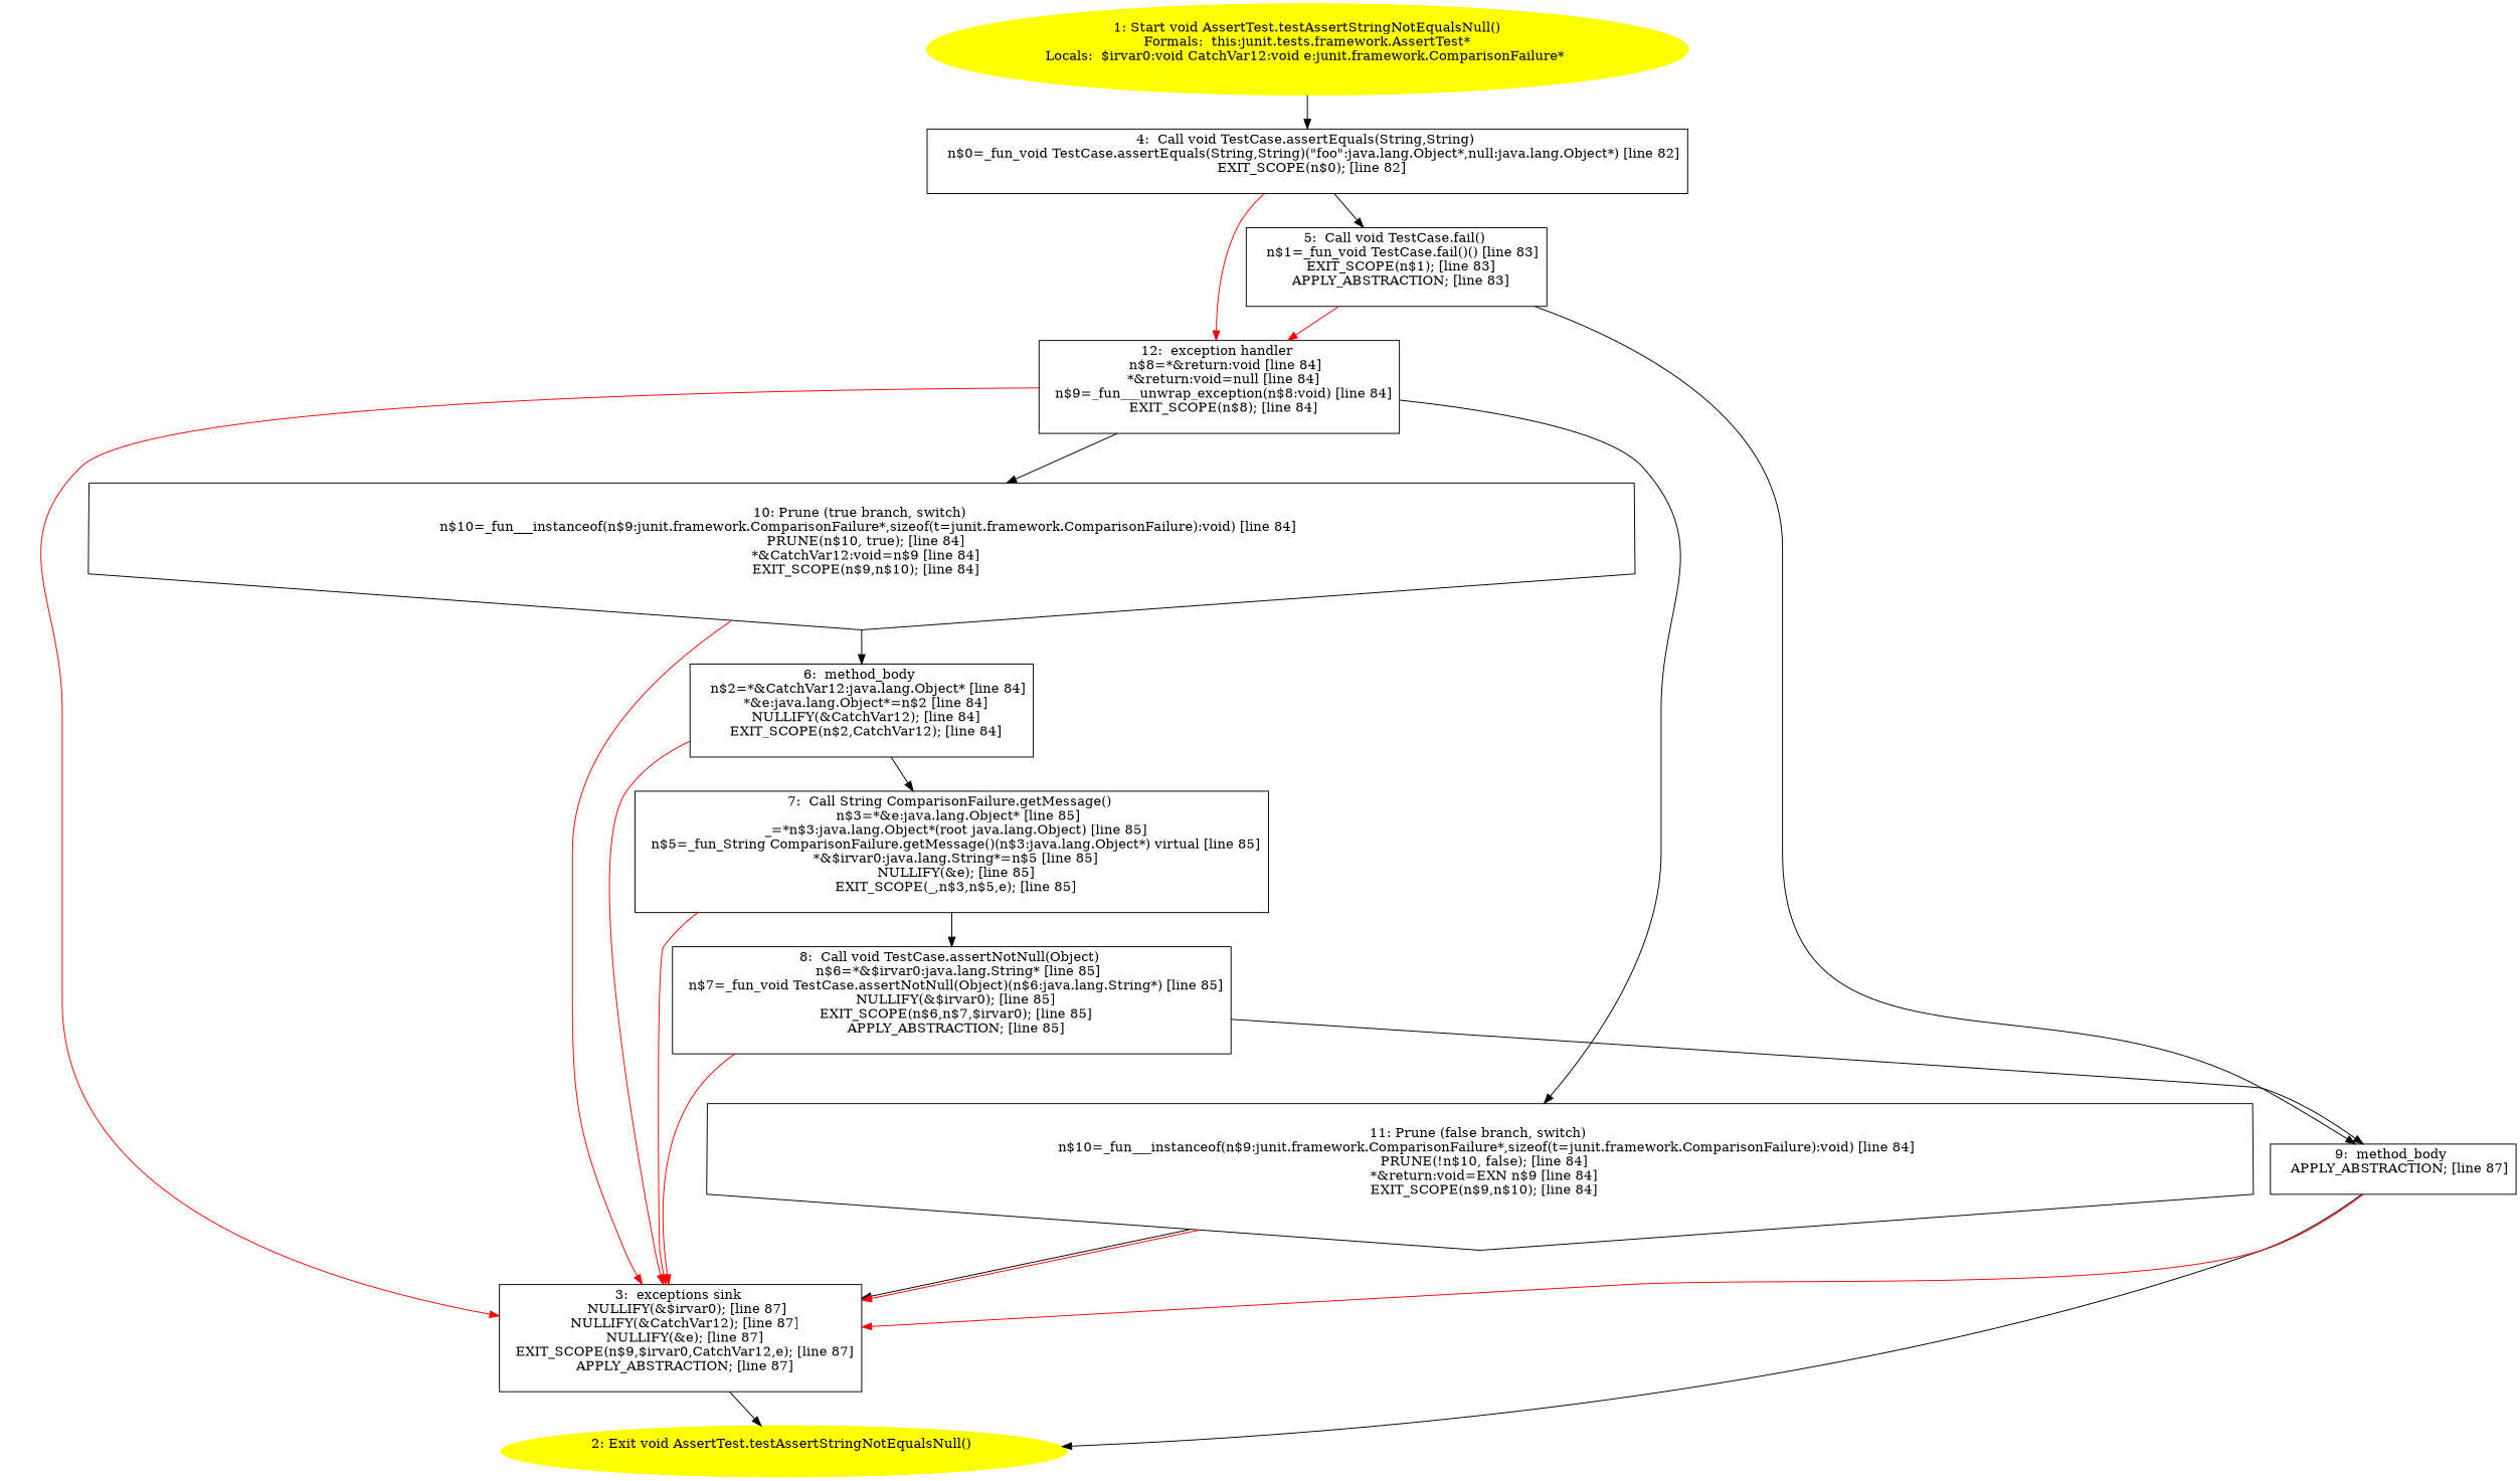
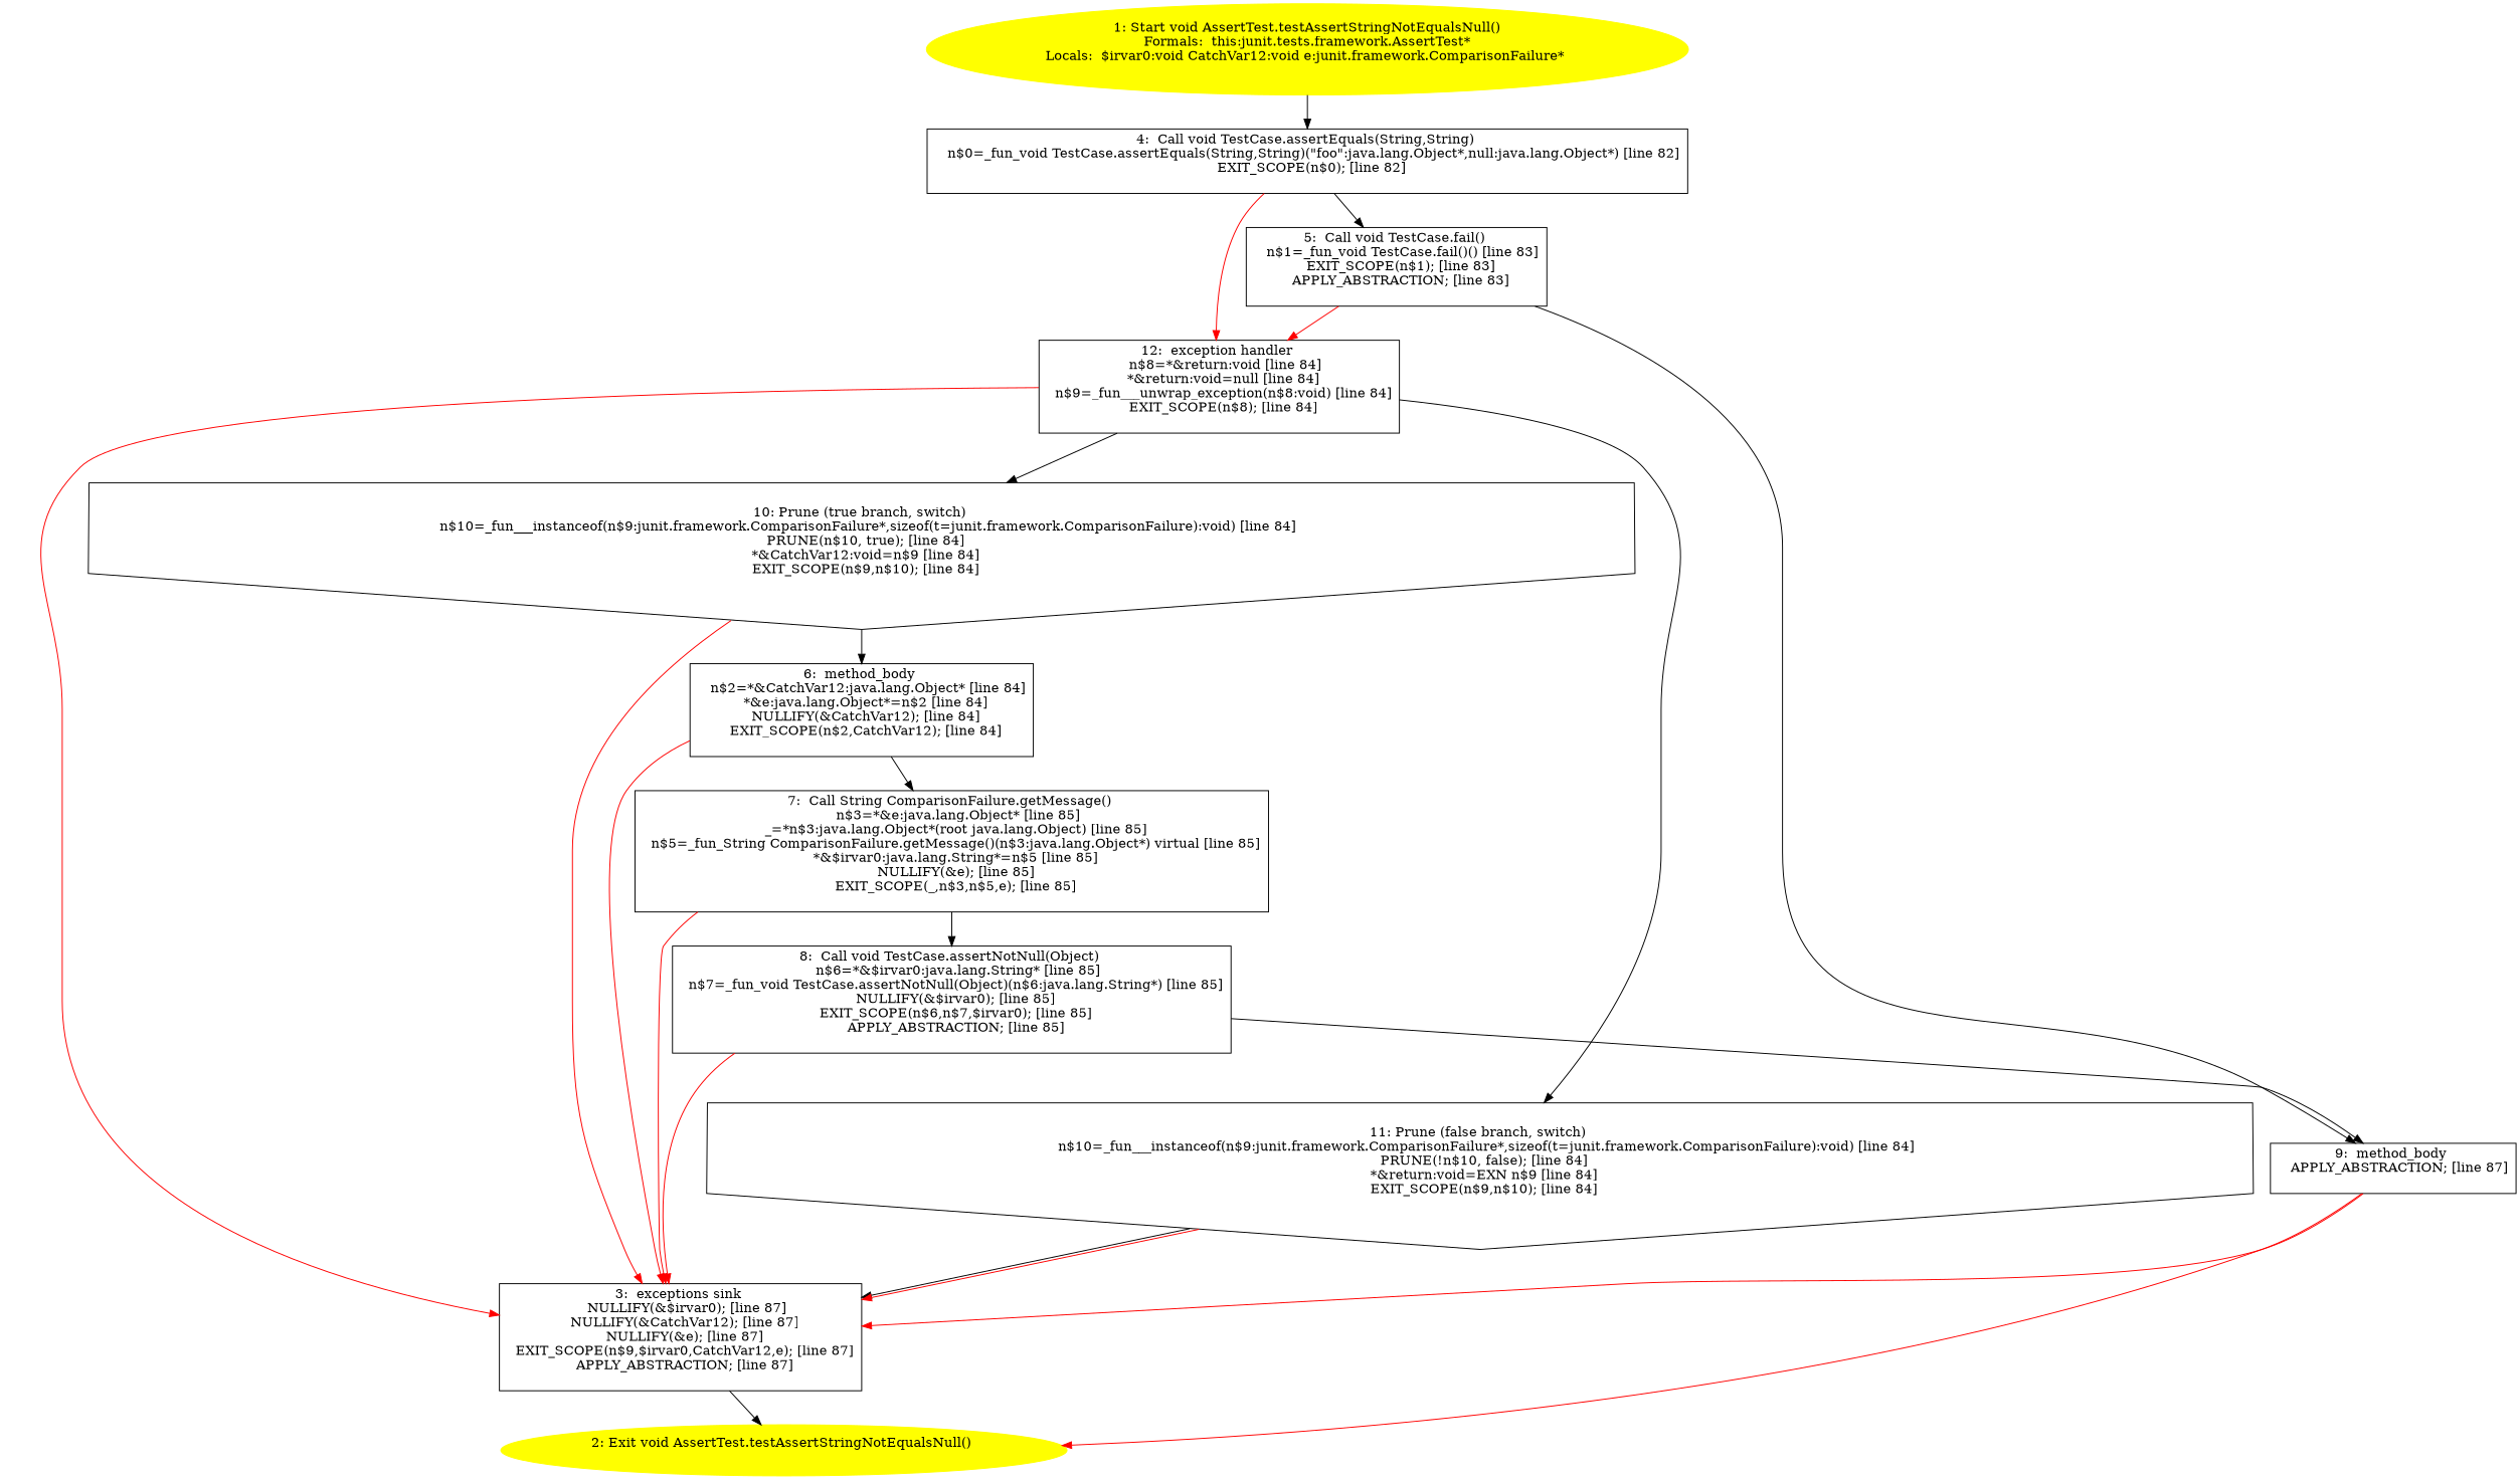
  digraph {
    fontname="DejaVu Serif"
    node [fontname="DejaVu Serif" shape=box]
    edge [fontname="DejaVu Serif"]
    n1 [color=yellow label="1: Start void AssertTest.testAssertStringNotEqualsNull()\nFormals:  this:junit.tests.framework.AssertTest*\nLocals:  $irvar0:void CatchVar12:void e:junit.framework.ComparisonFailure* \n  " style=filled shape=""]
    n2 [label="4:  Call void TestCase.assertEquals(String,String) \n   n$0=_fun_void TestCase.assertEquals(String,String)(\"foo\":java.lang.Object*,null:java.lang.Object*) [line 82]\n  EXIT_SCOPE(n$0); [line 82]\n "]
    n3 [label="5:  Call void TestCase.fail() \n   n$1=_fun_void TestCase.fail()() [line 83]\n  EXIT_SCOPE(n$1); [line 83]\n  APPLY_ABSTRACTION; [line 83]\n "]
    n4 [label="12:  exception handler \n   n$8=*&return:void [line 84]\n  *&return:void=null [line 84]\n  n$9=_fun___unwrap_exception(n$8:void) [line 84]\n  EXIT_SCOPE(n$8); [line 84]\n "]
    n5 [color=yellow label="2: Exit void AssertTest.testAssertStringNotEqualsNull() \n  " style=filled shape=""]
    n6 [label="3:  exceptions sink \n   NULLIFY(&$irvar0); [line 87]\n  NULLIFY(&CatchVar12); [line 87]\n  NULLIFY(&e); [line 87]\n  EXIT_SCOPE(n$9,$irvar0,CatchVar12,e); [line 87]\n  APPLY_ABSTRACTION; [line 87]\n "]
    n7 [label="9:  method_body \n   APPLY_ABSTRACTION; [line 87]\n "]
    n8 [label="10: Prune (true branch, switch) \n   n$10=_fun___instanceof(n$9:junit.framework.ComparisonFailure*,sizeof(t=junit.framework.ComparisonFailure):void) [line 84]\n  PRUNE(n$10, true); [line 84]\n  *&CatchVar12:void=n$9 [line 84]\n  EXIT_SCOPE(n$9,n$10); [line 84]\n " shape=invhouse]
    n9 [label="11: Prune (false branch, switch) \n   n$10=_fun___instanceof(n$9:junit.framework.ComparisonFailure*,sizeof(t=junit.framework.ComparisonFailure):void) [line 84]\n  PRUNE(!n$10, false); [line 84]\n  *&return:void=EXN n$9 [line 84]\n  EXIT_SCOPE(n$9,n$10); [line 84]\n " shape=invhouse]
    n10 [label="6:  method_body \n   n$2=*&CatchVar12:java.lang.Object* [line 84]\n  *&e:java.lang.Object*=n$2 [line 84]\n  NULLIFY(&CatchVar12); [line 84]\n  EXIT_SCOPE(n$2,CatchVar12); [line 84]\n "]
    n11 [label="7:  Call String ComparisonFailure.getMessage() \n   n$3=*&e:java.lang.Object* [line 85]\n  _=*n$3:java.lang.Object*(root java.lang.Object) [line 85]\n  n$5=_fun_String ComparisonFailure.getMessage()(n$3:java.lang.Object*) virtual [line 85]\n  *&$irvar0:java.lang.String*=n$5 [line 85]\n  NULLIFY(&e); [line 85]\n  EXIT_SCOPE(_,n$3,n$5,e); [line 85]\n "]
    n12 [label="8:  Call void TestCase.assertNotNull(Object) \n   n$6=*&$irvar0:java.lang.String* [line 85]\n  n$7=_fun_void TestCase.assertNotNull(Object)(n$6:java.lang.String*) [line 85]\n  NULLIFY(&$irvar0); [line 85]\n  EXIT_SCOPE(n$6,n$7,$irvar0); [line 85]\n  APPLY_ABSTRACTION; [line 85]\n "]
    n1 -> n2
    n2 -> n3
    n2 -> n4 [color=red]
    n3 -> n4 [color=red]
    n3 -> n7
    n4 -> n6 [color=red]
    n4 -> n8
    n4 -> n9
    n6 -> n5
-   n7 -> n5
+   n7 -> n5 [color=red]
    n7 -> n6 [color=red]
    n8 -> n6 [color=red]
    n8 -> n10
    n9 -> n6
    n9 -> n6 [color=red]
    n10 -> n6 [color=red]
    n10 -> n11
    n11 -> n6 [color=red]
    n11 -> n12
    n12 -> n6 [color=red]
    n12 -> n7
  }
